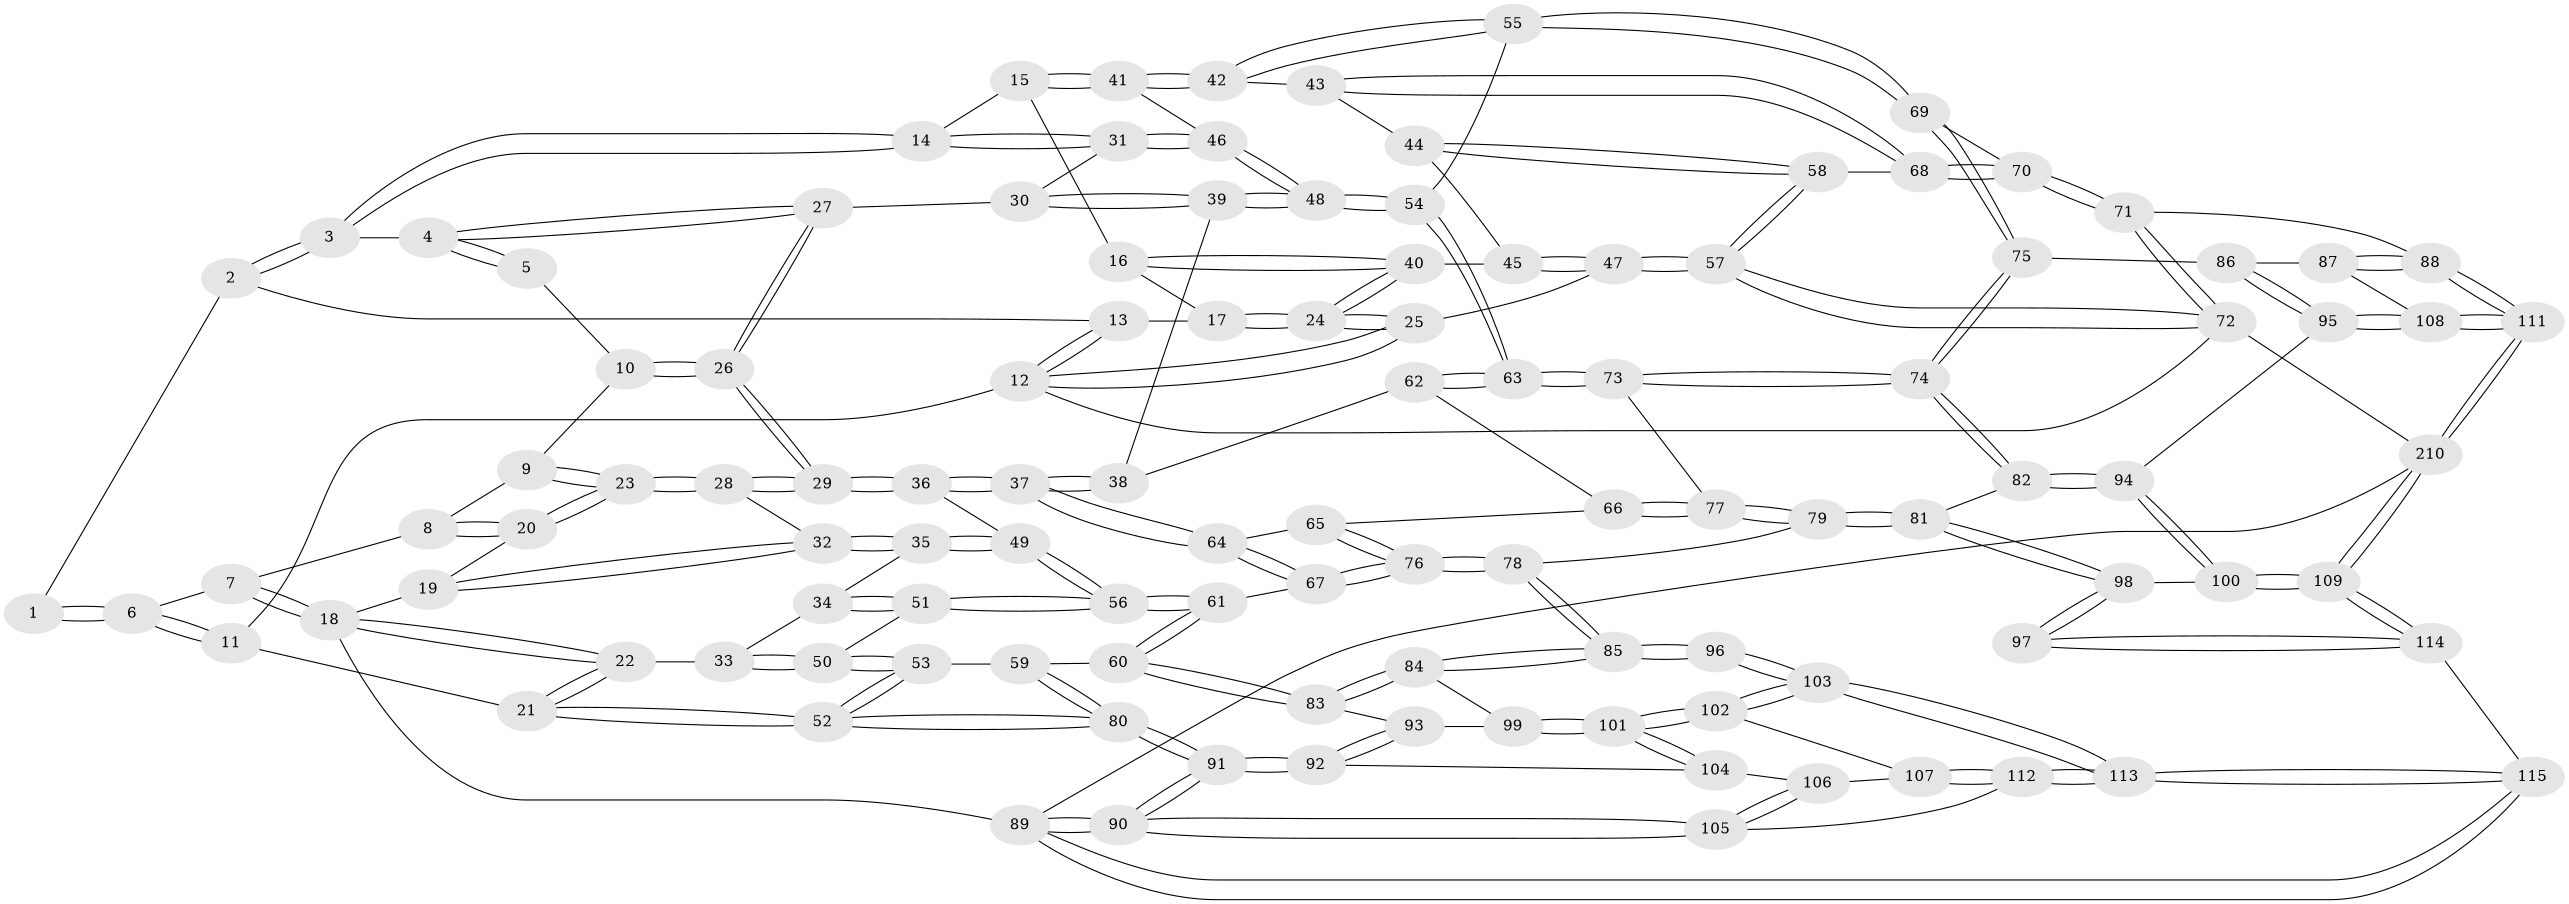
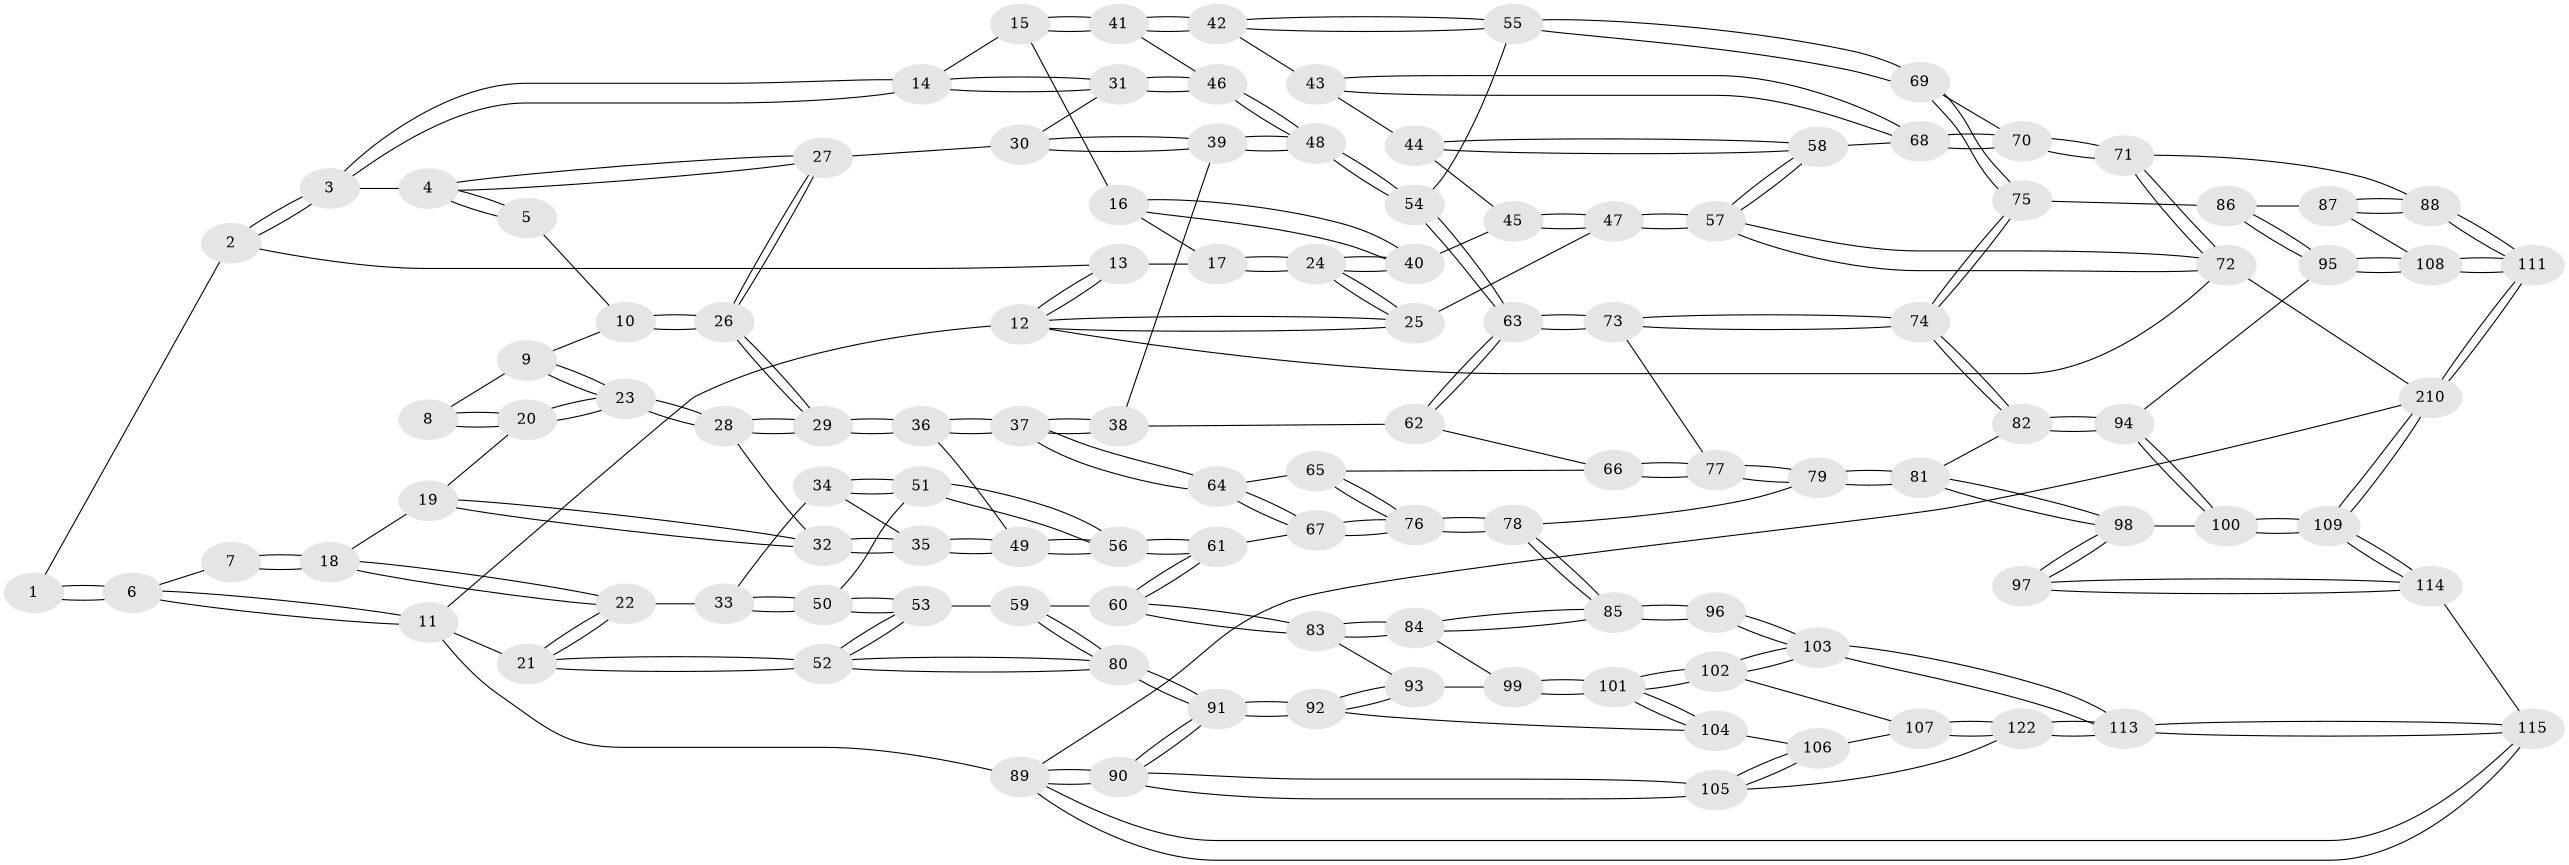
  graph {
    rankdir=LR
    node [color=gray90 style=filled]
    1
    2
    6
    3
    13
    7
    11
    4
    14
    17
    5
    27
    15
    31
    10
    30
    26
    8
    18
    12
    21
    89
    9
    20
    19
    22
    23
    28
    29
    25
    72
    52
    n33 [label=210]
    90
    115
    47
    24
    16
    41
    46
    40
    42
    45
    32
    33
    35
    53
    80
    34
    50
    57
    36
    39
    49
    37
    48
    51
    56
    38
    64
    62
    67
    65
    63
    66
    54
    43
    55
    44
    68
    69
    58
    70
    61
    59
    91
    60
    73
    75
    83
    84
    93
    76
    77
    74
    78
    79
    71
    86
    88
    111
    82
    94
    87
    95
    85
    81
    96
    98
    92
    100
    99
    101
    103
    108
    105
    106
-   112
+   112 [label=122]
    104
    109
    97
    114
    113
    102
    107
    1 -- 2
    1 -- 6
    1 -- 6
    2 -- 3
    2 -- 3
    2 -- 13
    6 -- 7
    6 -- 11
    6 -- 11
    3 -- 4
    3 -- 14
    3 -- 14
    13 -- 17
-   7 -- 8
    7 -- 18
    7 -- 18
    11 -- 12
    11 -- 21
-   18 -- 89
+   11 -- 89
    4 -- 5
    4 -- 5
    4 -- 27
    4 -- 27
    14 -- 15
    14 -- 31
    14 -- 31
    17 -- 24
    17 -- 24
    5 -- 10
    27 -- 30
    15 -- 16
    15 -- 41
    15 -- 41
    31 -- 46
    31 -- 46
    10 -- 26
    10 -- 26
    30 -- 31
    30 -- 39
    30 -- 39
    26 -- 27
    26 -- 27
    26 -- 29
    26 -- 29
    8 -- 9
    8 -- 20
    8 -- 20
    18 -- 19
    18 -- 22
    18 -- 22
    12 -- 13
    12 -- 13
    12 -- 25
    12 -- 25
    12 -- 72
    21 -- 22
    21 -- 22
    21 -- 52
    21 -- 52
    89 -- n33
    89 -- 90
    89 -- 90
    89 -- 115
    89 -- 115
    9 -- 10
    9 -- 23
    9 -- 23
    20 -- 23
    20 -- 23
    19 -- 20
    19 -- 32
    19 -- 32
    22 -- 33
    23 -- 28
    23 -- 28
    28 -- 29
    28 -- 29
    28 -- 32
    29 -- 36
    29 -- 36
    25 -- 47
    72 -- n33
    52 -- 53
    52 -- 53
    52 -- 80
    52 -- 80
    n33 -- 111
    n33 -- 111
    90 -- 91
    90 -- 91
    90 -- 105
    90 -- 105
    47 -- 57
    47 -- 57
    24 -- 25
    24 -- 25
    24 -- 40
    24 -- 40
    16 -- 17
    16 -- 40
    16 -- 40
    41 -- 46
    41 -- 42
    41 -- 42
    46 -- 48
    46 -- 48
    40 -- 45
    42 -- 43
    42 -- 55
    42 -- 55
    45 -- 47
    45 -- 47
    32 -- 35
    32 -- 35
    33 -- 34
    33 -- 50
    33 -- 50
    35 -- 49
    35 -- 49
    53 -- 59
    80 -- 91
    80 -- 91
    34 -- 35
    34 -- 51
    34 -- 51
    50 -- 53
    50 -- 53
    50 -- 51
    57 -- 72
    57 -- 72
    57 -- 58
    57 -- 58
    36 -- 49
    36 -- 37
    36 -- 37
    39 -- 48
    39 -- 48
    49 -- 56
    49 -- 56
    37 -- 38
    37 -- 38
    37 -- 64
    37 -- 64
    48 -- 54
    48 -- 54
    51 -- 56
    51 -- 56
    56 -- 61
    56 -- 61
    38 -- 39
    38 -- 62
    64 -- 67
    64 -- 67
    64 -- 65
    62 -- 63
    62 -- 63
    62 -- 66
    67 -- 76
    67 -- 76
    65 -- 66
    65 -- 76
    65 -- 76
    63 -- 73
    63 -- 73
    66 -- 77
    66 -- 77
    54 -- 63
    54 -- 63
    54 -- 55
    43 -- 44
    43 -- 68
    43 -- 68
    55 -- 69
    55 -- 69
    44 -- 45
    44 -- 58
    44 -- 58
    68 -- 70
    68 -- 70
    69 -- 70
    69 -- 75
    69 -- 75
    58 -- 68
    70 -- 71
    70 -- 71
    61 -- 67
    59 -- 80
    59 -- 80
    59 -- 60
    91 -- 92
    91 -- 92
    60 -- 61
    60 -- 61
    60 -- 83
    60 -- 83
    73 -- 77
    73 -- 74
    73 -- 74
    75 -- 86
    83 -- 84
    83 -- 84
    83 -- 93
    84 -- 85
    84 -- 85
    84 -- 99
    93 -- 99
    76 -- 78
    76 -- 78
    77 -- 79
    77 -- 79
    74 -- 75
    74 -- 75
    74 -- 82
    74 -- 82
    78 -- 79
    78 -- 85
    78 -- 85
    79 -- 81
    79 -- 81
    71 -- 72
    71 -- 72
    71 -- 88
    86 -- 87
    86 -- 95
    86 -- 95
    88 -- 111
    88 -- 111
    82 -- 94
    82 -- 94
    94 -- 95
    94 -- 100
    94 -- 100
    87 -- 88
    87 -- 88
    87 -- 108
    95 -- 108
    95 -- 108
    85 -- 96
    85 -- 96
    81 -- 82
    81 -- 98
    81 -- 98
    96 -- 103
    96 -- 103
    98 -- 100
    92 -- 93
    92 -- 93
    92 -- 104
    100 -- 109
    100 -- 109
    99 -- 101
    99 -- 101
    101 -- 104
    101 -- 104
    101 -- 102
    101 -- 102
    103 -- 113
    103 -- 113
    108 -- 111
    108 -- 111
    105 -- 106
    105 -- 106
    105 -- 112
    106 -- 107
    112 -- 113
    112 -- 113
    104 -- 106
    109 -- n33
    109 -- n33
    109 -- 114
    109 -- 114
    97 -- 98
    97 -- 98
    97 -- 114
    97 -- 114
    114 -- 115
    113 -- 115
    113 -- 115
    102 -- 103
    102 -- 103
    102 -- 107
    107 -- 112
    107 -- 112
  }
